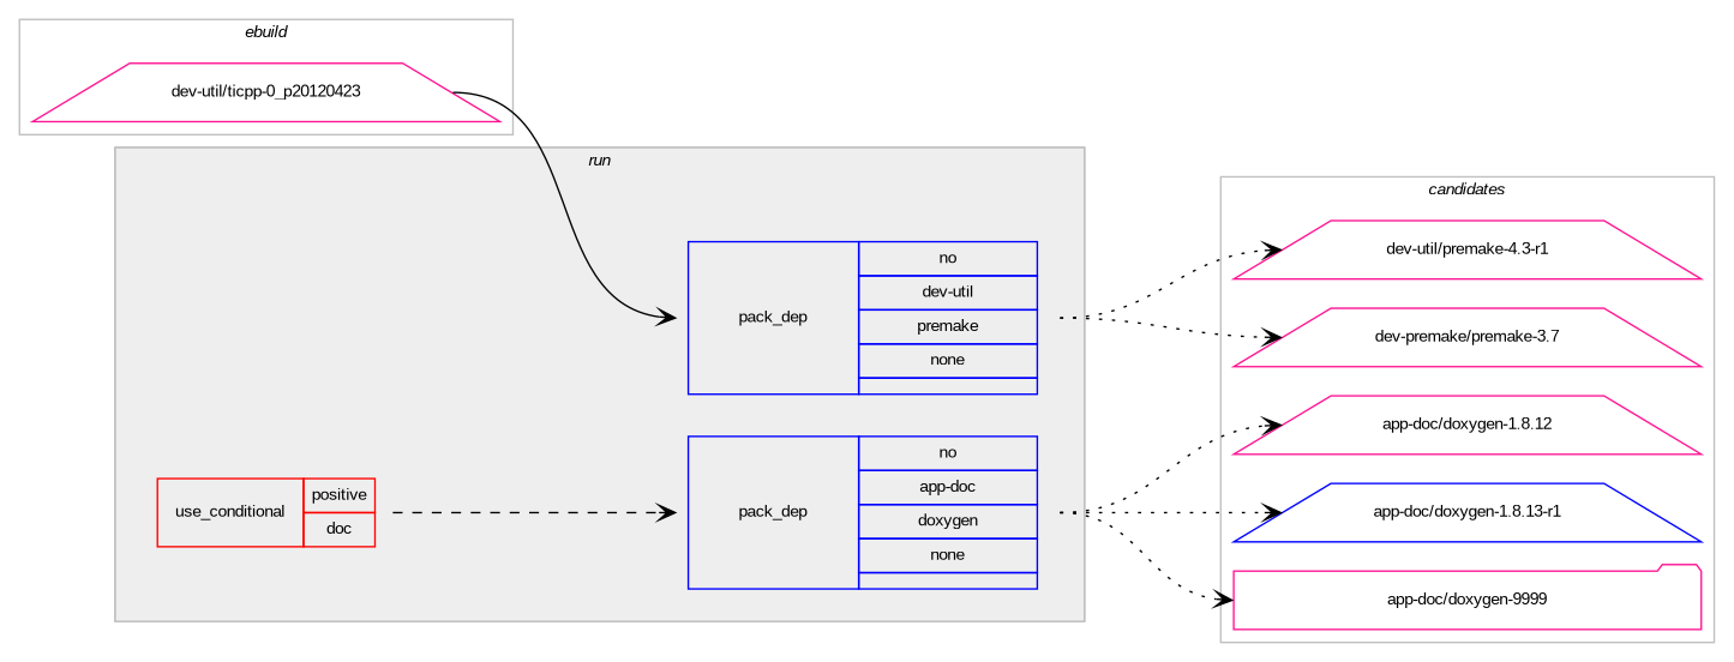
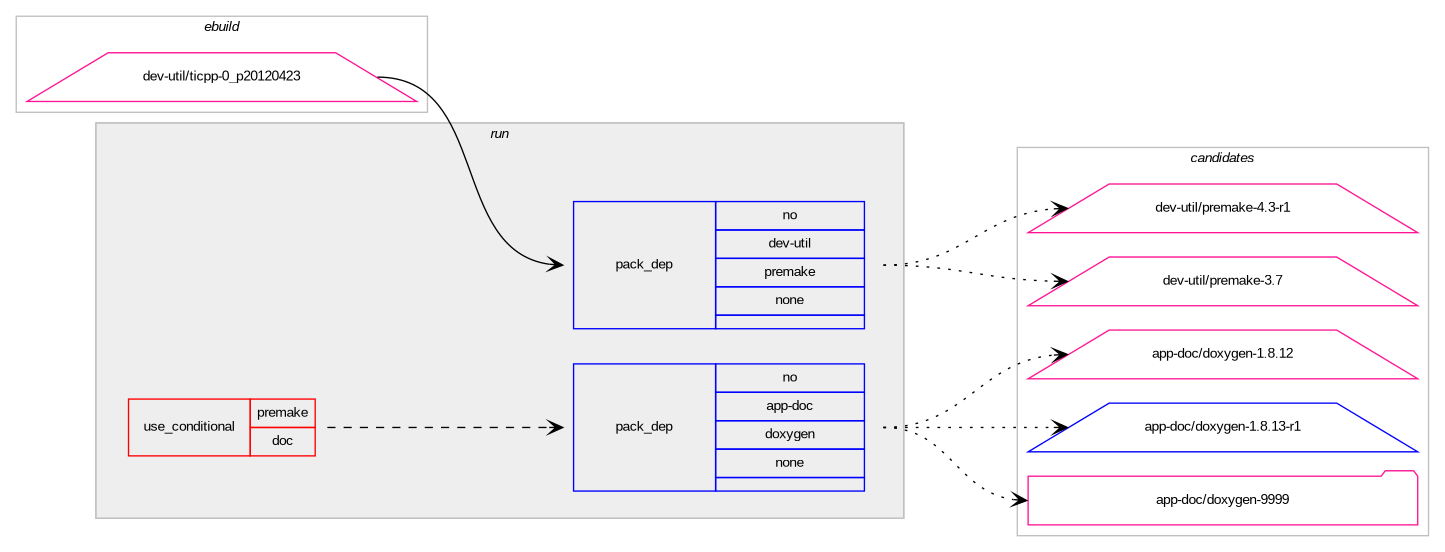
  digraph {
    compound=true
    concentrate=true
    fontname="Liberation Sans"
    fontsize=10
    newrank=true
    rankdir=LR
    ranksep=1.5
    node [color=deeppink fontname="Liberation Sans" fontsize=10 shape=trapezium]
    edge [arrowhead=vee fontname="Liberation Sans" headport=w style=dotted tailport=e weight=100]
    n1 [label="dev-util/ticpp-0_p20120423" width=4]
    n2 [color=blue label=<<TABLE BORDER="0" CELLBORDER="1" CELLSPACING="0" CELLPADDING="4" WIDTH="220"><TR><TD ROWSPAN="6" CELLPADDING="30">pack_dep</TD></TR><TR><TD WIDTH="110">no</TD></TR><TR><TD>app-doc</TD></TR><TR><TD>doxygen</TD></TR><TR><TD>none</TD></TR><TR><TD></TD></TR></TABLE>> shape=none]
-   n3 [color=red label=<<TABLE BORDER="0" CELLBORDER="1" CELLSPACING="0" CELLPADDING="4"><TR><TD ROWSPAN="3" CELLPADDING="10">use_conditional</TD></TR><TR><TD>positive</TD></TR><TR><TD>doc</TD></TR></TABLE>> shape=none]
+   n3 [color=red label=<<TABLE BORDER="0" CELLBORDER="1" CELLSPACING="0" CELLPADDING="4"><TR><TD ROWSPAN="3" CELLPADDING="10">use_conditional</TD></TR><TR><TD>premake</TD></TR><TR><TD>doc</TD></TR></TABLE>> shape=none]
    n4 [color=blue label=<<TABLE BORDER="0" CELLBORDER="1" CELLSPACING="0" CELLPADDING="4" WIDTH="220"><TR><TD ROWSPAN="6" CELLPADDING="30">pack_dep</TD></TR><TR><TD WIDTH="110">no</TD></TR><TR><TD>dev-util</TD></TR><TR><TD>premake</TD></TR><TR><TD>none</TD></TR><TR><TD></TD></TR></TABLE>> shape=none]
    n5 [label="app-doc/doxygen-1.8.12" width=4]
    n6 [color=blue label="app-doc/doxygen-1.8.13-r1" width=4]
    n7 [label="app-doc/doxygen-9999" shape=folder width=4]
-   n8 [label="dev-premake/premake-3.7" width=4]
+   n8 [label="dev-util/premake-3.7" width=4]
    n9 [label="dev-util/premake-4.3-r1" width=4]
    subgraph cluster_1 {
      color=gray
      label=<<i>ebuild</i>>
      rank=same
      n1
    }
    subgraph cluster_2 {
      color=gray
      label=<<i>dependencies</i>>
      subgraph cluster_3 {
        color=gray
        fillcolor="#eeeeee"
        label=<<i>compile</i>>
        style=filled
        subgraph sub_4 {
          color=gray
          fillcolor="#eeeeee"
          label=<<i>compile</i>>
          style=filled
          n3
          subgraph sub_5 {
            color=gray
            fillcolor="#eeeeee"
            label=<<i>compile</i>>
            style=filled
            n2
          }
        }
        subgraph sub_6 {
          color=gray
          fillcolor="#eeeeee"
          label=<<i>compile</i>>
          style=filled
          n4
        }
      }
      subgraph cluster_7 {
        color=gray
        fillcolor="#eeeeee"
        label=<<i>compile and run</i>>
        style=filled
      }
      subgraph cluster_8 {
        color=gray
        fillcolor="#eeeeee"
        label=<<i>run</i>>
        style=filled
      }
    }
    subgraph cluster_9 {
      color=gray
      label=<<i>candidates</i>>
      rank=same
      subgraph sub_10 {
        color=black
        label=<<i>candidates</i>>
        nodesep=1
        rank=same
        n5
        n6
        n7
      }
      subgraph sub_11 {
        color=black
        label=<<i>candidates</i>>
        nodesep=1
        rank=same
        n8
        n9
      }
    }
    n1 -> n4 [style=solid weight=20]
    n2 -> n5
    n2 -> n6
    n2 -> n7
    n3 -> n2 [style=dashed weight=20]
    n4 -> n8
    n4 -> n9
  }
